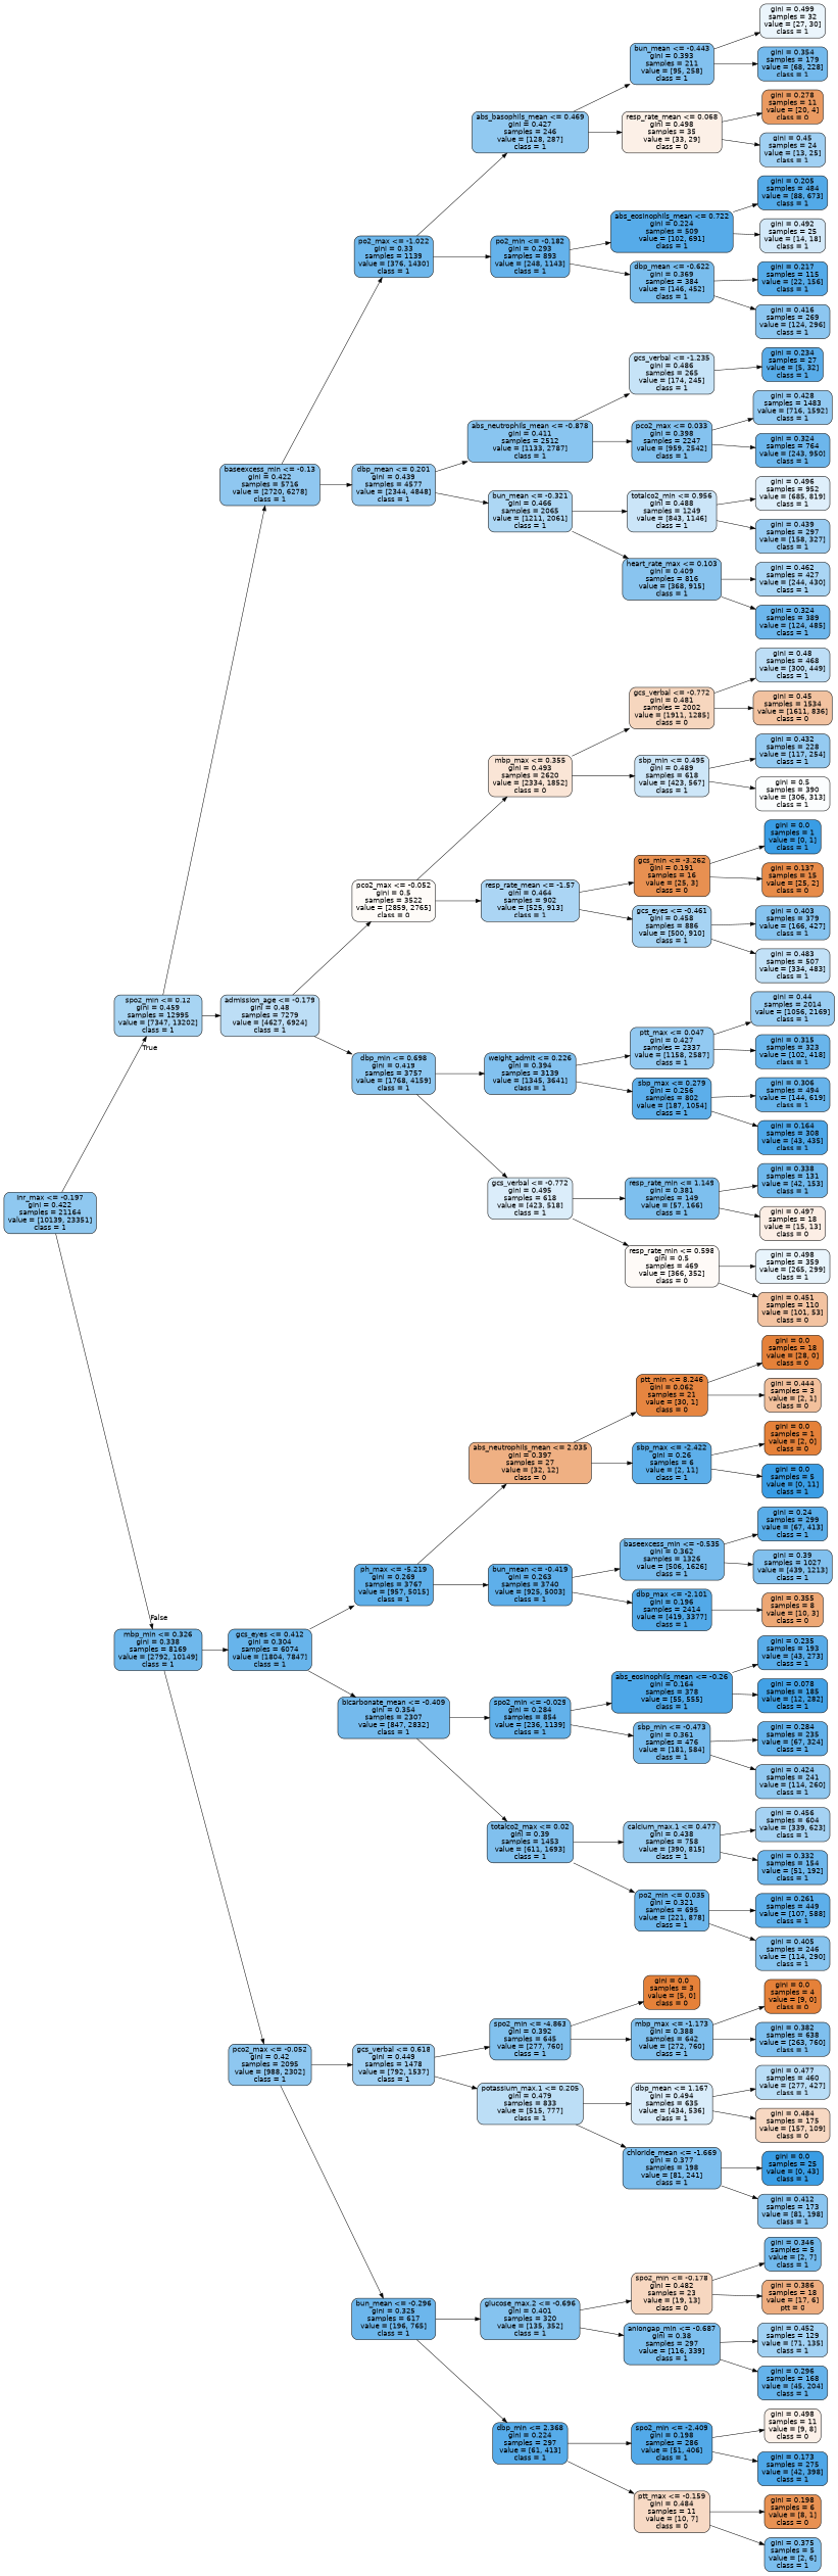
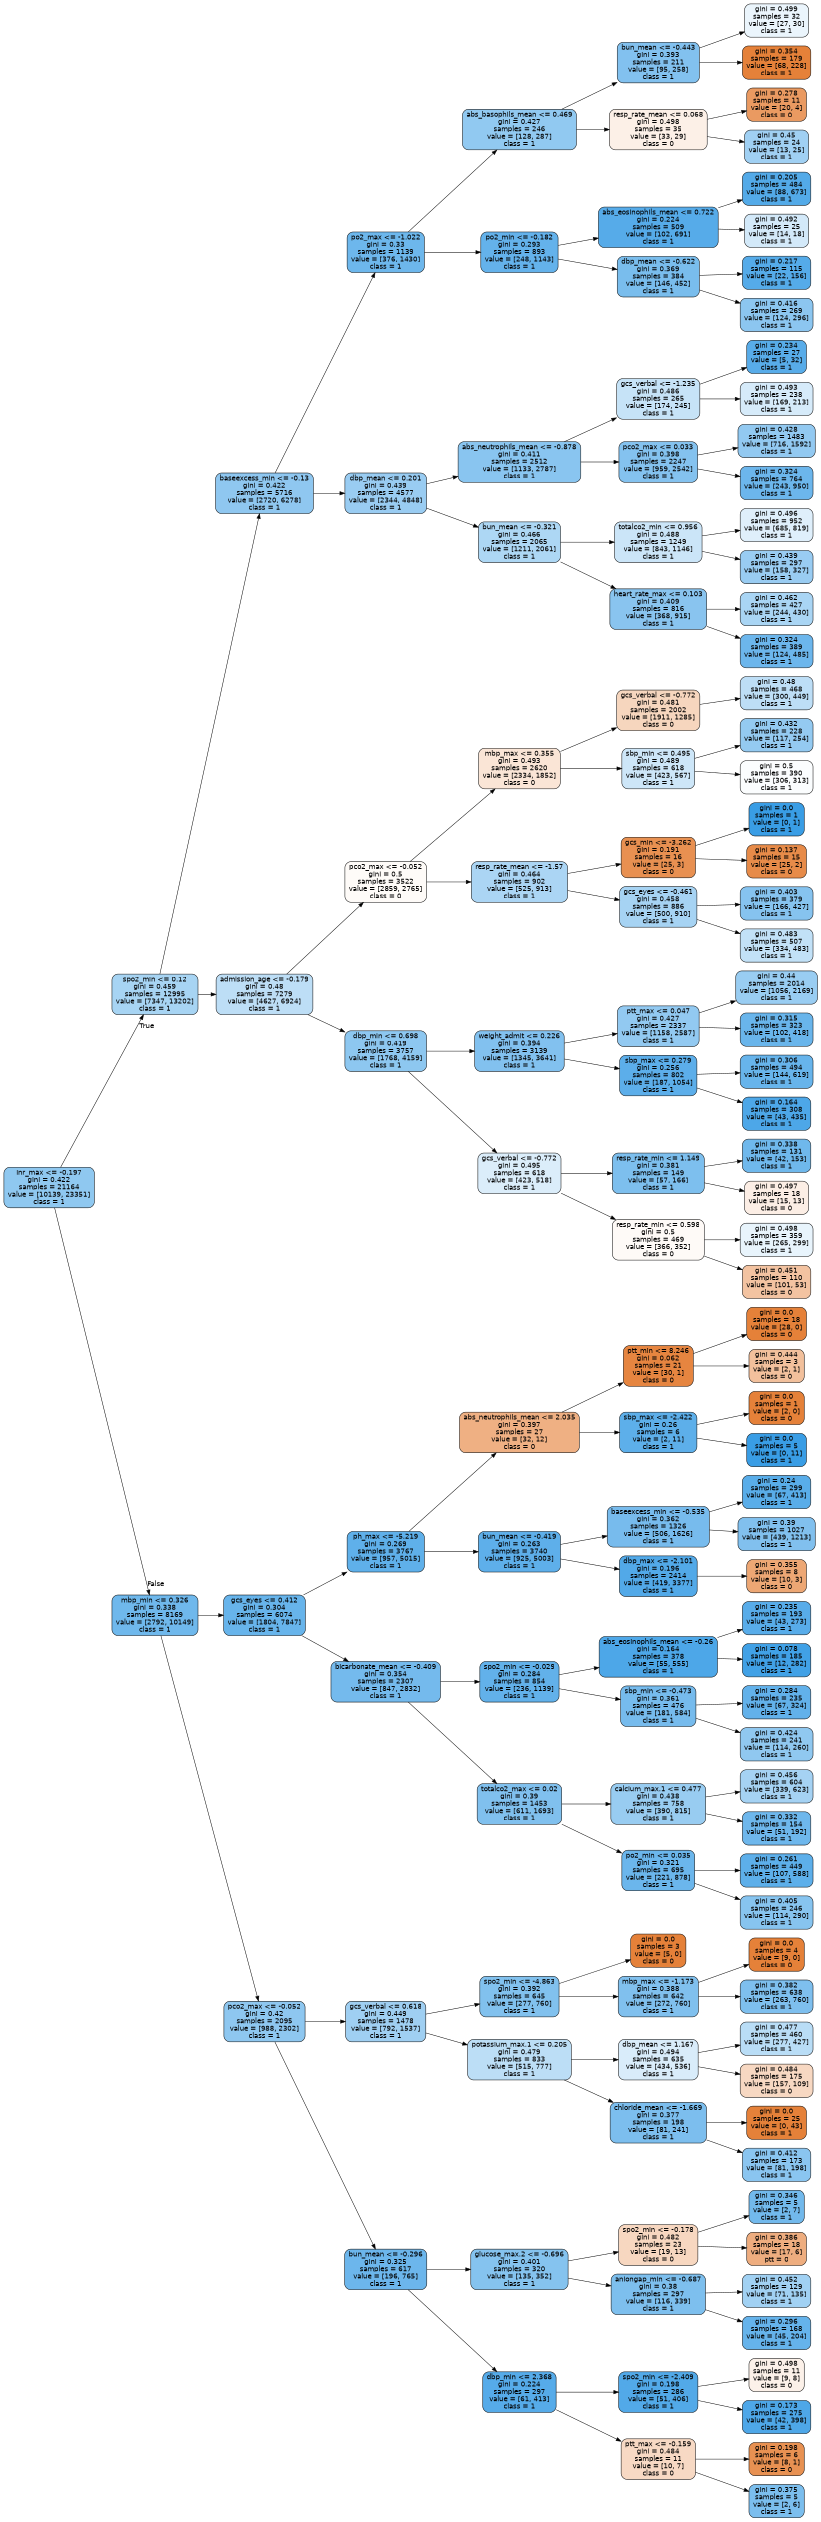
  digraph {
    rankdir=LR
    node [color=black fillcolor="#e58139" fontname=helvetica shape=box style="filled, rounded"]
    edge [fontname=helvetica]
    n1 [fillcolor="#8fc8f0" label="inr_max <= -0.197\ngini = 0.422\nsamples = 21164\nvalue = [10139, 23351]\nclass = 1"]
    n2 [fillcolor="#a7d4f3" label="spo2_min <= 0.12\ngini = 0.459\nsamples = 12995\nvalue = [7347, 13202]\nclass = 1"]
    n3 [fillcolor="#6fb8ec" label="mbp_min <= 0.326\ngini = 0.338\nsamples = 8169\nvalue = [2792, 10149]\nclass = 1"]
    n4 [fillcolor="#8fc7f0" label="baseexcess_min <= -0.13\ngini = 0.422\nsamples = 5716\nvalue = [2720, 6278]\nclass = 1"]
    n5 [fillcolor="#bddef6" label="admission_age <= -0.179\ngini = 0.48\nsamples = 7279\nvalue = [4627, 6924]\nclass = 1"]
    n6 [fillcolor="#67b4eb" label="gcs_eyes <= 0.412\ngini = 0.304\nsamples = 6074\nvalue = [1804, 7847]\nclass = 1"]
    n7 [fillcolor="#8ec7f0" label="pco2_max <= -0.052\ngini = 0.42\nsamples = 2095\nvalue = [988, 2302]\nclass = 1"]
    n8 [fillcolor="#6db7ec" label="po2_max <= -1.022\ngini = 0.33\nsamples = 1139\nvalue = [376, 1430]\nclass = 1"]
    n9 [fillcolor="#99ccf2" label="dbp_mean <= 0.201\ngini = 0.439\nsamples = 4577\nvalue = [2344, 4848]\nclass = 1"]
    n10 [fillcolor="#fefbf8" label="pco2_max <= -0.052\ngini = 0.5\nsamples = 3522\nvalue = [2859, 2765]\nclass = 0"]
    n11 [fillcolor="#8dc7f0" label="dbp_min <= 0.698\ngini = 0.419\nsamples = 3757\nvalue = [1768, 4159]\nclass = 1"]
    n12 [fillcolor="#91c9f1" label="abs_basophils_mean <= 0.469\ngini = 0.427\nsamples = 246\nvalue = [128, 287]\nclass = 1"]
    n13 [fillcolor="#64b2eb" label="po2_min <= -0.182\ngini = 0.293\nsamples = 893\nvalue = [248, 1143]\nclass = 1"]
    n14 [fillcolor="#89c5f0" label="abs_neutrophils_mean <= -0.878\ngini = 0.411\nsamples = 2512\nvalue = [1133, 2787]\nclass = 1"]
    n15 [fillcolor="#add7f4" label="bun_mean <= -0.321\ngini = 0.466\nsamples = 2065\nvalue = [1211, 2061]\nclass = 1"]
    n16 [fillcolor="#82c1ef" label="bun_mean <= -0.443\ngini = 0.393\nsamples = 211\nvalue = [95, 258]\nclass = 1"]
    n17 [fillcolor="#fcf0e7" label="resp_rate_mean <= 0.068\ngini = 0.498\nsamples = 35\nvalue = [33, 29]\nclass = 0"]
    n18 [fillcolor="#56abe9" label="abs_eosinophils_mean <= 0.722\ngini = 0.224\nsamples = 509\nvalue = [102, 691]\nclass = 1"]
    n19 [fillcolor="#79bded" label="dbp_mean <= -0.622\ngini = 0.369\nsamples = 384\nvalue = [146, 452]\nclass = 1"]
    n20 [fillcolor="#ebf5fc" label="gini = 0.499\nsamples = 32\nvalue = [27, 30]\nclass = 1"]
-   n21 [fillcolor="#74baed" label="gini = 0.354\nsamples = 179\nvalue = [68, 228]\nclass = 1"]
+   n21 [label="gini = 0.354\nsamples = 179\nvalue = [68, 228]\nclass = 1"]
    n22 [fillcolor="#ea9a61" label="gini = 0.278\nsamples = 11\nvalue = [20, 4]\nclass = 0"]
    n23 [fillcolor="#a0d0f3" label="gini = 0.45\nsamples = 24\nvalue = [13, 25]\nclass = 1"]
    n24 [fillcolor="#53aae8" label="gini = 0.205\nsamples = 484\nvalue = [88, 673]\nclass = 1"]
    n25 [fillcolor="#d3e9f9" label="gini = 0.492\nsamples = 25\nvalue = [14, 18]\nclass = 1"]
    n26 [fillcolor="#55abe9" label="gini = 0.217\nsamples = 115\nvalue = [22, 156]\nclass = 1"]
    n27 [fillcolor="#8cc6f0" label="gini = 0.416\nsamples = 269\nvalue = [124, 296]\nclass = 1"]
    n28 [fillcolor="#c6e3f7" label="gcs_verbal <= -1.235\ngini = 0.486\nsamples = 265\nvalue = [174, 245]\nclass = 1"]
    n29 [fillcolor="#84c2ef" label="pco2_max <= 0.033\ngini = 0.398\nsamples = 2247\nvalue = [959, 2542]\nclass = 1"]
    n30 [fillcolor="#cbe5f8" label="totalco2_min <= 0.956\ngini = 0.488\nsamples = 1249\nvalue = [843, 1146]\nclass = 1"]
    n31 [fillcolor="#89c4ef" label="heart_rate_max <= 0.103\ngini = 0.409\nsamples = 816\nvalue = [368, 915]\nclass = 1"]
    n32 [fillcolor="#58ace9" label="gini = 0.234\nsamples = 27\nvalue = [5, 32]\nclass = 1"]
+   n33 [fillcolor="#d6ebfa" label="gini = 0.493\nsamples = 238\nvalue = [169, 213]\nclass = 1"]
    n34 [fillcolor="#92c9f1" label="gini = 0.428\nsamples = 1483\nvalue = [716, 1592]\nclass = 1"]
    n35 [fillcolor="#6cb6ec" label="gini = 0.324\nsamples = 764\nvalue = [243, 950]\nclass = 1"]
    n36 [fillcolor="#dfeffb" label="gini = 0.496\nsamples = 952\nvalue = [685, 819]\nclass = 1"]
    n37 [fillcolor="#99ccf2" label="gini = 0.439\nsamples = 297\nvalue = [158, 327]\nclass = 1"]
    n38 [fillcolor="#a9d5f4" label="gini = 0.462\nsamples = 427\nvalue = [244, 430]\nclass = 1"]
    n39 [fillcolor="#6cb6ec" label="gini = 0.324\nsamples = 389\nvalue = [124, 485]\nclass = 1"]
    n40 [fillcolor="#fae5d6" label="mbp_max <= 0.355\ngini = 0.493\nsamples = 2620\nvalue = [2334, 1852]\nclass = 0"]
    n41 [fillcolor="#abd5f4" label="resp_rate_mean <= -1.57\ngini = 0.464\nsamples = 902\nvalue = [525, 913]\nclass = 1"]
    n42 [fillcolor="#82c1ef" label="weight_admit <= 0.226\ngini = 0.394\nsamples = 3139\nvalue = [1345, 3641]\nclass = 1"]
    n43 [fillcolor="#dbedfa" label="gcs_verbal <= -0.772\ngini = 0.495\nsamples = 618\nvalue = [423, 518]\nclass = 1"]
    n44 [fillcolor="#f6d6be" label="gcs_verbal <= -0.772\ngini = 0.481\nsamples = 2002\nvalue = [1911, 1285]\nclass = 0"]
    n45 [fillcolor="#cde6f8" label="sbp_min <= 0.495\ngini = 0.489\nsamples = 618\nvalue = [423, 567]\nclass = 1"]
    n46 [fillcolor="#e89051" label="gcs_min <= -3.262\ngini = 0.191\nsamples = 16\nvalue = [25, 3]\nclass = 0"]
    n47 [fillcolor="#a6d3f3" label="gcs_eyes <= -0.461\ngini = 0.458\nsamples = 886\nvalue = [500, 910]\nclass = 1"]
    n48 [fillcolor="#bddef6" label="gini = 0.48\nsamples = 468\nvalue = [300, 449]\nclass = 1"]
-   n49 [fillcolor="#f2c2a0" label="gini = 0.45\nsamples = 1534\nvalue = [1611, 836]\nclass = 0"]
    n50 [fillcolor="#94caf1" label="gini = 0.432\nsamples = 228\nvalue = [117, 254]\nclass = 1"]
    n51 [fillcolor="#fbfdfe" label="gini = 0.5\nsamples = 390\nvalue = [306, 313]\nclass = 1"]
    n52 [fillcolor="#399de5" label="gini = 0.0\nsamples = 1\nvalue = [0, 1]\nclass = 1"]
    n53 [fillcolor="#e78b49" label="gini = 0.137\nsamples = 15\nvalue = [25, 2]\nclass = 0"]
    n54 [fillcolor="#86c3ef" label="gini = 0.403\nsamples = 379\nvalue = [166, 427]\nclass = 1"]
    n55 [fillcolor="#c2e1f7" label="gini = 0.483\nsamples = 507\nvalue = [334, 483]\nclass = 1"]
    n56 [fillcolor="#92c9f1" label="ptt_max <= 0.047\ngini = 0.427\nsamples = 2337\nvalue = [1158, 2587]\nclass = 1"]
    n57 [fillcolor="#5caeea" label="sbp_max <= 0.279\ngini = 0.256\nsamples = 802\nvalue = [187, 1054]\nclass = 1"]
    n58 [fillcolor="#7dbfee" label="resp_rate_min <= 1.149\ngini = 0.381\nsamples = 149\nvalue = [57, 166]\nclass = 1"]
    n59 [fillcolor="#fefaf7" label="resp_rate_min <= 0.598\ngini = 0.5\nsamples = 469\nvalue = [366, 352]\nclass = 0"]
    n60 [fillcolor="#99cdf2" label="gini = 0.44\nsamples = 2014\nvalue = [1056, 2169]\nclass = 1"]
    n61 [fillcolor="#69b5eb" label="gini = 0.315\nsamples = 323\nvalue = [102, 418]\nclass = 1"]
    n62 [fillcolor="#67b4eb" label="gini = 0.306\nsamples = 494\nvalue = [144, 619]\nclass = 1"]
    n63 [fillcolor="#4da7e8" label="gini = 0.164\nsamples = 308\nvalue = [43, 435]\nclass = 1"]
    n64 [fillcolor="#6fb8ec" label="gini = 0.338\nsamples = 131\nvalue = [42, 153]\nclass = 1"]
    n65 [fillcolor="#fceee5" label="gini = 0.497\nsamples = 18\nvalue = [15, 13]\nclass = 0"]
    n66 [fillcolor="#e8f4fc" label="gini = 0.498\nsamples = 359\nvalue = [265, 299]\nclass = 1"]
    n67 [fillcolor="#f3c3a1" label="gini = 0.451\nsamples = 110\nvalue = [101, 53]\nclass = 0"]
    n68 [fillcolor="#5fb0ea" label="ph_max <= -5.219\ngini = 0.269\nsamples = 3767\nvalue = [957, 5015]\nclass = 1"]
    n69 [fillcolor="#74baed" label="bicarbonate_mean <= -0.409\ngini = 0.354\nsamples = 2307\nvalue = [847, 2832]\nclass = 1"]
    n70 [fillcolor="#9fcff2" label="gcs_verbal <= 0.618\ngini = 0.449\nsamples = 1478\nvalue = [792, 1537]\nclass = 1"]
    n71 [fillcolor="#6cb6ec" label="bun_mean <= -0.296\ngini = 0.325\nsamples = 617\nvalue = [196, 765]\nclass = 1"]
    n72 [fillcolor="#efb083" label="abs_neutrophils_mean <= 2.035\ngini = 0.397\nsamples = 27\nvalue = [32, 12]\nclass = 0"]
    n73 [fillcolor="#5eafea" label="bun_mean <= -0.419\ngini = 0.263\nsamples = 3740\nvalue = [925, 5003]\nclass = 1"]
    n74 [fillcolor="#62b1ea" label="spo2_min <= -0.029\ngini = 0.284\nsamples = 854\nvalue = [236, 1139]\nclass = 1"]
    n75 [fillcolor="#80c0ee" label="totalco2_max <= 0.02\ngini = 0.39\nsamples = 1453\nvalue = [611, 1693]\nclass = 1"]
    n76 [fillcolor="#e68540" label="ptt_min <= 8.246\ngini = 0.062\nsamples = 21\nvalue = [30, 1]\nclass = 0"]
    n77 [fillcolor="#5dafea" label="sbp_max <= -2.422\ngini = 0.26\nsamples = 6\nvalue = [2, 11]\nclass = 1"]
    n78 [fillcolor="#77bbed" label="baseexcess_min <= -0.535\ngini = 0.362\nsamples = 1326\nvalue = [506, 1626]\nclass = 1"]
    n79 [fillcolor="#52a9e8" label="dbp_max <= -2.101\ngini = 0.196\nsamples = 2414\nvalue = [419, 3377]\nclass = 1"]
    n80 [label="gini = 0.0\nsamples = 18\nvalue = [28, 0]\nclass = 0"]
    n81 [fillcolor="#f2c09c" label="gini = 0.444\nsamples = 3\nvalue = [2, 1]\nclass = 0"]
    n82 [label="gini = 0.0\nsamples = 1\nvalue = [2, 0]\nclass = 0"]
    n83 [fillcolor="#399de5" label="gini = 0.0\nsamples = 5\nvalue = [0, 11]\nclass = 1"]
    n84 [fillcolor="#59ade9" label="gini = 0.24\nsamples = 299\nvalue = [67, 413]\nclass = 1"]
    n85 [fillcolor="#81c0ee" label="gini = 0.39\nsamples = 1027\nvalue = [439, 1213]\nclass = 1"]
    n86 [fillcolor="#eda774" label="gini = 0.355\nsamples = 8\nvalue = [10, 3]\nclass = 0"]
    n87 [fillcolor="#4da7e8" label="abs_eosinophils_mean <= -0.26\ngini = 0.164\nsamples = 378\nvalue = [55, 555]\nclass = 1"]
    n88 [fillcolor="#76bbed" label="sbp_min <= -0.473\ngini = 0.361\nsamples = 476\nvalue = [181, 584]\nclass = 1"]
    n89 [fillcolor="#98ccf1" label="calcium_max.1 <= 0.477\ngini = 0.438\nsamples = 758\nvalue = [390, 815]\nclass = 1"]
    n90 [fillcolor="#6bb6ec" label="po2_min <= 0.035\ngini = 0.321\nsamples = 695\nvalue = [221, 878]\nclass = 1"]
    n91 [fillcolor="#58ace9" label="gini = 0.235\nsamples = 193\nvalue = [43, 273]\nclass = 1"]
    n92 [fillcolor="#41a1e6" label="gini = 0.078\nsamples = 185\nvalue = [12, 282]\nclass = 1"]
    n93 [fillcolor="#62b1ea" label="gini = 0.284\nsamples = 235\nvalue = [67, 324]\nclass = 1"]
    n94 [fillcolor="#90c8f0" label="gini = 0.424\nsamples = 241\nvalue = [114, 260]\nclass = 1"]
    n95 [fillcolor="#a5d2f3" label="gini = 0.456\nsamples = 604\nvalue = [339, 623]\nclass = 1"]
    n96 [fillcolor="#6eb7ec" label="gini = 0.332\nsamples = 154\nvalue = [51, 192]\nclass = 1"]
    n97 [fillcolor="#5dafea" label="gini = 0.261\nsamples = 449\nvalue = [107, 588]\nclass = 1"]
    n98 [fillcolor="#87c4ef" label="gini = 0.405\nsamples = 246\nvalue = [114, 290]\nclass = 1"]
    n99 [fillcolor="#81c1ee" label="spo2_min <= -4.863\ngini = 0.392\nsamples = 645\nvalue = [277, 760]\nclass = 1"]
    n100 [fillcolor="#bcdef6" label="potassium_max.1 <= 0.205\ngini = 0.479\nsamples = 833\nvalue = [515, 777]\nclass = 1"]
    n101 [fillcolor="#85c3ef" label="glucose_max.2 <= -0.696\ngini = 0.401\nsamples = 320\nvalue = [135, 352]\nclass = 1"]
    n102 [fillcolor="#56abe9" label="dbp_min <= 2.368\ngini = 0.224\nsamples = 297\nvalue = [61, 413]\nclass = 1"]
    n103 [label="gini = 0.0\nsamples = 3\nvalue = [5, 0]\nclass = 0"]
    n104 [fillcolor="#80c0ee" label="mbp_max <= -1.173\ngini = 0.388\nsamples = 642\nvalue = [272, 760]\nclass = 1"]
    n105 [fillcolor="#d9ecfa" label="dbp_mean <= 1.167\ngini = 0.494\nsamples = 635\nvalue = [434, 536]\nclass = 1"]
    n106 [fillcolor="#7cbeee" label="chloride_mean <= -1.669\ngini = 0.377\nsamples = 198\nvalue = [81, 241]\nclass = 1"]
    n107 [label="gini = 0.0\nsamples = 4\nvalue = [9, 0]\nclass = 0"]
    n108 [fillcolor="#7ebfee" label="gini = 0.382\nsamples = 638\nvalue = [263, 760]\nclass = 1"]
    n109 [fillcolor="#b9ddf6" label="gini = 0.477\nsamples = 460\nvalue = [277, 427]\nclass = 1"]
    n110 [fillcolor="#f7d8c2" label="gini = 0.484\nsamples = 175\nvalue = [157, 109]\nclass = 0"]
-   n111 [fillcolor="#399de5" label="gini = 0.0\nsamples = 25\nvalue = [0, 43]\nclass = 1"]
+   n111 [label="gini = 0.0\nsamples = 25\nvalue = [0, 43]\nclass = 1"]
    n112 [fillcolor="#8ac5f0" label="gini = 0.412\nsamples = 173\nvalue = [81, 198]\nclass = 1"]
    n113 [fillcolor="#f7d7c0" label="spo2_min <= -0.178\ngini = 0.482\nsamples = 23\nvalue = [19, 13]\nclass = 0"]
    n114 [fillcolor="#7dbfee" label="aniongap_min <= -0.687\ngini = 0.38\nsamples = 297\nvalue = [116, 339]\nclass = 1"]
    n115 [fillcolor="#52a9e8" label="spo2_min <= -2.409\ngini = 0.198\nsamples = 286\nvalue = [51, 406]\nclass = 1"]
    n116 [fillcolor="#f7d9c4" label="ptt_max <= -0.159\ngini = 0.484\nsamples = 11\nvalue = [10, 7]\nclass = 0"]
    n117 [fillcolor="#72b9ec" label="gini = 0.346\nsamples = 5\nvalue = [2, 7]\nclass = 1"]
    n118 [fillcolor="#eead7f" label="gini = 0.386\nsamples = 18\nvalue = [17, 6]\nptt = 0"]
    n119 [fillcolor="#a1d1f3" label="gini = 0.452\nsamples = 129\nvalue = [71, 135]\nclass = 1"]
    n120 [fillcolor="#65b3eb" label="gini = 0.296\nsamples = 168\nvalue = [45, 204]\nclass = 1"]
    n121 [fillcolor="#fcf1e9" label="gini = 0.498\nsamples = 11\nvalue = [9, 8]\nclass = 0"]
    n122 [fillcolor="#4ea7e8" label="gini = 0.173\nsamples = 275\nvalue = [42, 398]\nclass = 1"]
    n123 [fillcolor="#e89152" label="gini = 0.198\nsamples = 6\nvalue = [8, 1]\nclass = 0"]
    n124 [fillcolor="#7bbeee" label="gini = 0.375\nsamples = 5\nvalue = [2, 6]\nclass = 1"]
    n1 -> n2 [headlabel=True labelangle=45 labeldistance=2.5]
    n1 -> n3 [headlabel=False labelangle=-45 labeldistance=2.5]
    n2 -> n4
    n2 -> n5
    n3 -> n6
    n3 -> n7
    n4 -> n8
    n4 -> n9
    n5 -> n10
    n5 -> n11
    n6 -> n68
    n6 -> n69
    n7 -> n70
    n7 -> n71
    n8 -> n12
    n8 -> n13
    n9 -> n14
    n9 -> n15
    n10 -> n40
    n10 -> n41
    n11 -> n42
    n11 -> n43
    n12 -> n16
    n12 -> n17
    n13 -> n18
    n13 -> n19
    n14 -> n28
    n14 -> n29
    n15 -> n30
    n15 -> n31
    n16 -> n20
    n16 -> n21
    n17 -> n22
    n17 -> n23
    n18 -> n24
    n18 -> n25
    n19 -> n26
    n19 -> n27
    n28 -> n32
+   n28 -> n33
    n29 -> n34
    n29 -> n35
    n30 -> n36
    n30 -> n37
    n31 -> n38
    n31 -> n39
    n40 -> n44
    n40 -> n45
    n41 -> n46
    n41 -> n47
    n42 -> n56
    n42 -> n57
    n43 -> n58
    n43 -> n59
    n44 -> n48
-   n44 -> n49
    n45 -> n50
    n45 -> n51
    n46 -> n52
    n46 -> n53
    n47 -> n54
    n47 -> n55
    n56 -> n60
    n56 -> n61
    n57 -> n62
    n57 -> n63
    n58 -> n64
    n58 -> n65
    n59 -> n66
    n59 -> n67
    n68 -> n72
    n68 -> n73
    n69 -> n74
    n69 -> n75
    n70 -> n99
    n70 -> n100
    n71 -> n101
    n71 -> n102
    n72 -> n76
    n72 -> n77
    n73 -> n78
    n73 -> n79
    n74 -> n87
    n74 -> n88
    n75 -> n89
    n75 -> n90
    n76 -> n80
    n76 -> n81
    n77 -> n82
    n77 -> n83
    n78 -> n84
    n78 -> n85
    n79 -> n86
    n87 -> n91
    n87 -> n92
    n88 -> n93
    n88 -> n94
    n89 -> n95
    n89 -> n96
    n90 -> n97
    n90 -> n98
    n99 -> n103
    n99 -> n104
    n100 -> n105
    n100 -> n106
    n101 -> n113
    n101 -> n114
    n102 -> n115
    n102 -> n116
    n104 -> n107
    n104 -> n108
    n105 -> n109
    n105 -> n110
    n106 -> n111
    n106 -> n112
    n113 -> n117
    n113 -> n118
    n114 -> n119
    n114 -> n120
    n115 -> n121
    n115 -> n122
    n116 -> n123
    n116 -> n124
  }
